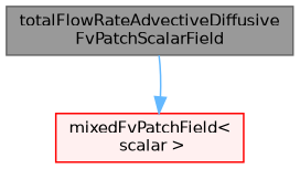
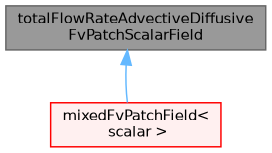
  digraph {
    node [fontname=Helvetica fontsize=10 shape=box style=filled]
    n1 [color=gray40 fillcolor=grey60 fontcolor=black height=0.2 label="totalFlowRateAdvectiveDiffusive\lFvPatchScalarField" width=0.4]
    n2 [color=red fillcolor="#FFF0F0" height=0.2 label="mixedFvPatchField\<\l scalar \>" width=0.4]
-   n2 -> n1 [color=steelblue1 dir=back fontname=Helvetica fontsize=10 labelfontname=Helvetica labelfontsize=10 style=solid]
+   n1 -> n2 [color=steelblue1 dir=back fontname=Helvetica fontsize=10 labelfontname=Helvetica labelfontsize=10 style=solid]
  }
